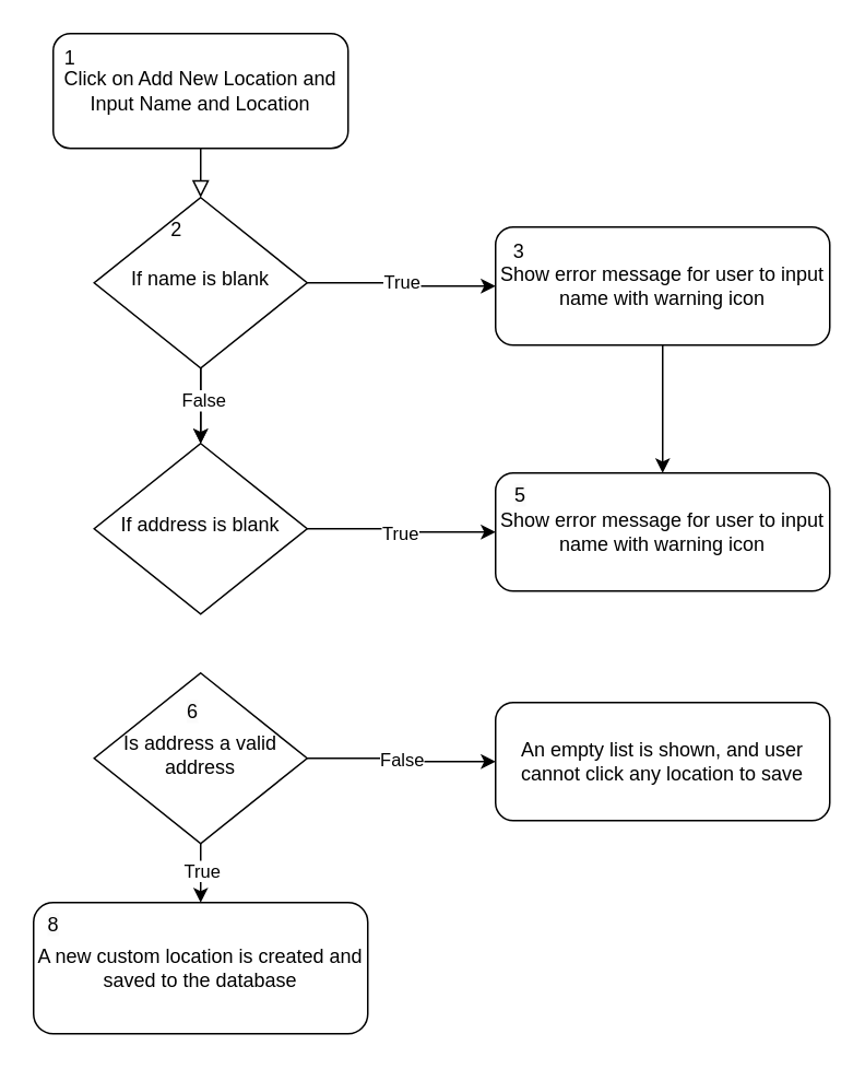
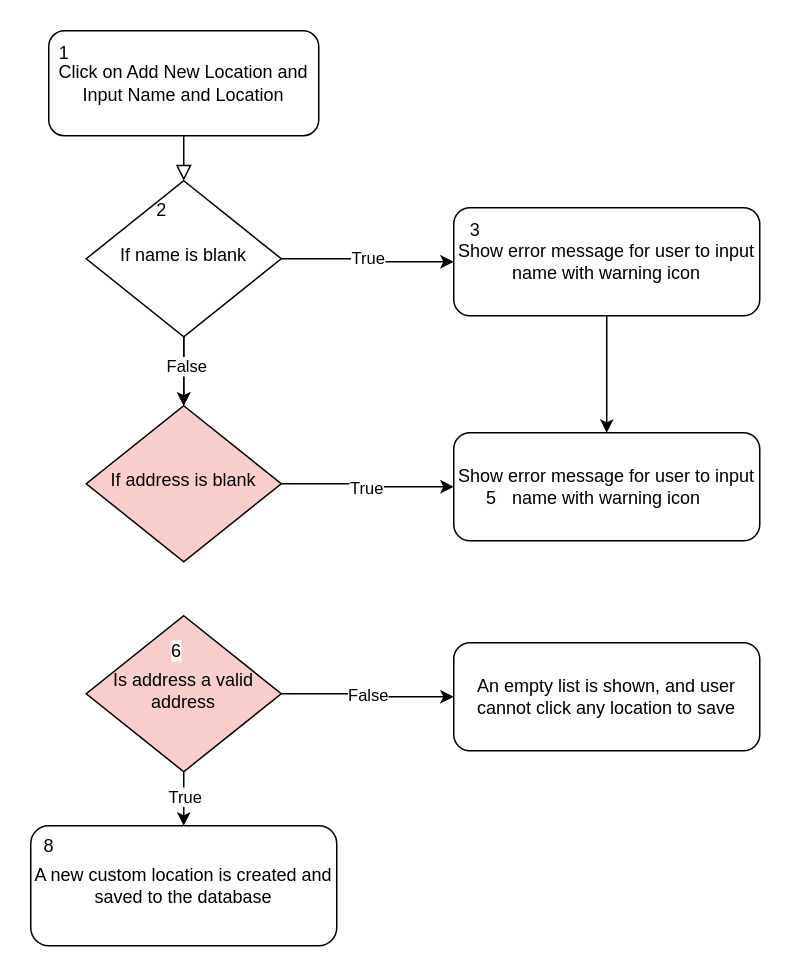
  <mxCell id="0" />
  <mxCell id="1" parent="0" />
  <mxCell id="2" value="" style="rounded=0;html=1;jettySize=auto;orthogonalLoop=1;fontSize=11;endArrow=block;endFill=0;endSize=8;strokeWidth=1;shadow=0;labelBackgroundColor=none;edgeStyle=orthogonalEdgeStyle;" edge="1" parent="1" source="3" target="9"><mxGeometry relative="1" as="geometry" /></mxCell>
  <mxCell id="3" value="&lt;p class=&quot;MsoNormal&quot;&gt;Click on Add New Location and Input Name and Location&lt;/p&gt;" style="rounded=1;whiteSpace=wrap;html=1;fontSize=12;glass=0;strokeWidth=1;shadow=0;" vertex="1" parent="1"><mxGeometry x="32" y="20" width="180" height="70" as="geometry" /></mxCell>
  <mxCell id="4" value="T" style="edgeStyle=orthogonalEdgeStyle;rounded=0;orthogonalLoop=1;jettySize=auto;html=1;exitX=1;exitY=0.5;exitDx=0;exitDy=0;" edge="1" parent="1" source="9" target="11"><mxGeometry relative="1" as="geometry" /></mxCell>
  <mxCell id="5" value="True" style="edgeLabel;html=1;align=center;verticalAlign=middle;resizable=0;points=[];" connectable="0" vertex="1" parent="4"><mxGeometry x="-0.029" y="1" relative="1" as="geometry"><mxPoint as="offset" /></mxGeometry></mxCell>
  <mxCell id="6" style="edgeStyle=orthogonalEdgeStyle;rounded=0;orthogonalLoop=1;jettySize=auto;html=1;exitX=0.5;exitY=1;exitDx=0;exitDy=0;" edge="1" parent="1" source="9" target="14"><mxGeometry relative="1" as="geometry" /></mxCell>
  <mxCell id="7" value="" style="edgeStyle=orthogonalEdgeStyle;rounded=0;orthogonalLoop=1;jettySize=auto;html=1;" edge="1" parent="1" source="9" target="14"><mxGeometry relative="1" as="geometry" /></mxCell>
  <mxCell id="8" value="False" style="edgeLabel;html=1;align=center;verticalAlign=middle;resizable=0;points=[];" connectable="0" vertex="1" parent="7"><mxGeometry x="-0.174" y="1" relative="1" as="geometry"><mxPoint as="offset" /></mxGeometry></mxCell>
  <mxCell id="9" value="&lt;p align=&quot;center&quot; class=&quot;MsoNormal&quot;&gt;If name is blank&lt;/p&gt;" style="rhombus;whiteSpace=wrap;html=1;shadow=0;fontFamily=Helvetica;fontSize=12;align=center;strokeWidth=1;spacing=6;spacingTop=-4;" vertex="1" parent="1"><mxGeometry x="57" y="120" width="130" height="104" as="geometry" /></mxCell>
  <mxCell id="10" value="" style="edgeStyle=orthogonalEdgeStyle;rounded=0;orthogonalLoop=1;jettySize=auto;html=1;" edge="1" parent="1" source="11" target="15"><mxGeometry relative="1" as="geometry" /></mxCell>
  <mxCell id="11" value="&lt;p align=&quot;center&quot; class=&quot;MsoNormal&quot;&gt;Show error message for user to input name with warning icon&lt;/p&gt;" style="rounded=1;whiteSpace=wrap;html=1;fontSize=12;glass=0;strokeWidth=1;shadow=0;" vertex="1" parent="1"><mxGeometry x="302" y="138" width="204" height="72" as="geometry" /></mxCell>
  <mxCell id="12" style="edgeStyle=orthogonalEdgeStyle;rounded=0;orthogonalLoop=1;jettySize=auto;html=1;" edge="1" parent="1" source="14" target="15"><mxGeometry relative="1" as="geometry" /></mxCell>
  <mxCell id="13" value="True" style="edgeLabel;html=1;align=center;verticalAlign=middle;resizable=0;points=[];" connectable="0" vertex="1" parent="12"><mxGeometry x="-0.038" y="-2" relative="1" as="geometry"><mxPoint as="offset" /></mxGeometry></mxCell>
- <mxCell id="14" value="&lt;p align=&quot;center&quot; class=&quot;MsoNormal&quot;&gt;If address is blank&lt;/p&gt;" style="rhombus;whiteSpace=wrap;html=1;shadow=0;fontFamily=Helvetica;fontSize=12;align=center;strokeWidth=1;spacing=6;spacingTop=-4;" vertex="1" parent="1"><mxGeometry x="57" y="270" width="130" height="104" as="geometry" /></mxCell>
+ <mxCell id="14" value="&lt;p align=&quot;center&quot; class=&quot;MsoNormal&quot;&gt;If address is blank&lt;/p&gt;" style="rhombus;whiteSpace=wrap;html=1;shadow=0;fontFamily=Helvetica;fontSize=12;align=center;strokeWidth=1;spacing=6;spacingTop=-4;fillColor=#f8cecc;" vertex="1" parent="1"><mxGeometry x="57" y="270" width="130" height="104" as="geometry" /></mxCell>
  <mxCell id="15" value="&lt;p align=&quot;center&quot; class=&quot;MsoNormal&quot;&gt;Show error message for user to input name with warning icon&lt;/p&gt;" style="rounded=1;whiteSpace=wrap;html=1;fontSize=12;glass=0;strokeWidth=1;shadow=0;" vertex="1" parent="1"><mxGeometry x="302" y="288" width="204" height="72" as="geometry" /></mxCell>
  <mxCell id="16" style="edgeStyle=orthogonalEdgeStyle;rounded=0;orthogonalLoop=1;jettySize=auto;html=1;" edge="1" parent="1" source="20" target="21"><mxGeometry relative="1" as="geometry" /></mxCell>
  <mxCell id="17" value="True" style="edgeLabel;html=1;align=center;verticalAlign=middle;resizable=0;points=[];" connectable="0" vertex="1" parent="16"><mxGeometry x="-0.279" relative="1" as="geometry"><mxPoint as="offset" /></mxGeometry></mxCell>
  <mxCell id="18" style="edgeStyle=orthogonalEdgeStyle;rounded=0;orthogonalLoop=1;jettySize=auto;html=1;" edge="1" parent="1" source="20" target="22"><mxGeometry relative="1" as="geometry" /></mxCell>
  <mxCell id="19" value="False" style="edgeLabel;html=1;align=center;verticalAlign=middle;resizable=0;points=[];" connectable="0" vertex="1" parent="18"><mxGeometry x="-0.032" relative="1" as="geometry"><mxPoint as="offset" /></mxGeometry></mxCell>
- <mxCell id="20" value="&lt;p align=&quot;center&quot; class=&quot;MsoNormal&quot;&gt;Is address a valid address&lt;/p&gt;" style="rhombus;whiteSpace=wrap;html=1;shadow=0;fontFamily=Helvetica;fontSize=12;align=center;strokeWidth=1;spacing=6;spacingTop=-4;" vertex="1" parent="1"><mxGeometry x="57" y="410" width="130" height="104" as="geometry" /></mxCell>
+ <mxCell id="20" value="&lt;p align=&quot;center&quot; class=&quot;MsoNormal&quot;&gt;Is address a valid address&lt;/p&gt;" style="rhombus;whiteSpace=wrap;html=1;shadow=0;fontFamily=Helvetica;fontSize=12;align=center;strokeWidth=1;spacing=6;spacingTop=-4;fillColor=#f8cecc;" vertex="1" parent="1"><mxGeometry x="57" y="410" width="130" height="104" as="geometry" /></mxCell>
  <mxCell id="21" value="&lt;p align=&quot;center&quot; class=&quot;MsoNormal&quot;&gt;A new custom location is created and saved to the database&lt;/p&gt;" style="rounded=1;whiteSpace=wrap;html=1;fontSize=12;glass=0;strokeWidth=1;shadow=0;" vertex="1" parent="1"><mxGeometry x="20" y="550" width="204" height="80" as="geometry" /></mxCell>
  <mxCell id="22" value="&lt;p align=&quot;center&quot; class=&quot;MsoNormal&quot;&gt;An empty list is shown, and user cannot click any location to save&lt;/p&gt;" style="rounded=1;whiteSpace=wrap;html=1;fontSize=12;glass=0;strokeWidth=1;shadow=0;" vertex="1" parent="1"><mxGeometry x="302" y="428" width="204" height="72" as="geometry" /></mxCell>
  <mxCell id="23" value="1" style="text;html=1;align=center;verticalAlign=middle;resizable=0;points=[];autosize=1;strokeColor=none;fillColor=none;" vertex="1" parent="1"><mxGeometry x="27" y="20" width="30" height="30" as="geometry" /></mxCell>
  <mxCell id="24" value="2" style="text;html=1;align=center;verticalAlign=middle;resizable=0;points=[];autosize=1;strokeColor=none;fillColor=none;" vertex="1" parent="1"><mxGeometry x="92" y="125" width="30" height="30" as="geometry" /></mxCell>
  <mxCell id="25" value="3" style="text;html=1;align=center;verticalAlign=middle;resizable=0;points=[];autosize=1;strokeColor=none;fillColor=none;" vertex="1" parent="1"><mxGeometry x="301" y="138" width="30" height="30" as="geometry" /></mxCell>
- <mxCell id="26" value="&lt;span style=&quot;color: rgb(0, 0, 0); font-family: Helvetica; font-size: 12px; font-style: normal; font-variant-ligatures: normal; font-variant-caps: normal; font-weight: 400; letter-spacing: normal; orphans: 2; text-align: center; text-indent: 0px; text-transform: none; widows: 2; word-spacing: 0px; -webkit-text-stroke-width: 0px; background-color: rgb(251, 251, 251); text-decoration-thickness: initial; text-decoration-style: initial; text-decoration-color: initial; float: none; display: inline !important;&quot;&gt;5&lt;/span&gt;" style="text;whiteSpace=wrap;html=1;" vertex="1" parent="1"><mxGeometry x="312" y="288" width="40" height="40" as="geometry" /></mxCell>
+ <mxCell id="26" value="&lt;span style=&quot;color: rgb(0, 0, 0); font-family: Helvetica; font-size: 12px; font-style: normal; font-variant-ligatures: normal; font-variant-caps: normal; font-weight: 400; letter-spacing: normal; orphans: 2; text-align: center; text-indent: 0px; text-transform: none; widows: 2; word-spacing: 0px; -webkit-text-stroke-width: 0px; background-color: rgb(251, 251, 251); text-decoration-thickness: initial; text-decoration-style: initial; text-decoration-color: initial; float: none; display: inline !important;&quot;&gt;5&lt;/span&gt;" style="text;whiteSpace=wrap;html=1;" vertex="1" parent="1"><mxGeometry x="322" y="318" width="40" height="40" as="geometry" /></mxCell>
  <mxCell id="27" value="&lt;span style=&quot;color: rgb(0, 0, 0); font-family: Helvetica; font-size: 12px; font-style: normal; font-variant-ligatures: normal; font-variant-caps: normal; font-weight: 400; letter-spacing: normal; orphans: 2; text-align: center; text-indent: 0px; text-transform: none; widows: 2; word-spacing: 0px; -webkit-text-stroke-width: 0px; background-color: rgb(251, 251, 251); text-decoration-thickness: initial; text-decoration-style: initial; text-decoration-color: initial; float: none; display: inline !important;&quot;&gt;6&lt;/span&gt;" style="text;whiteSpace=wrap;html=1;" vertex="1" parent="1"><mxGeometry x="112" y="420" width="40" height="40" as="geometry" /></mxCell>
  <mxCell id="28" value="&lt;span style=&quot;color: rgb(0, 0, 0); font-family: Helvetica; font-size: 12px; font-style: normal; font-variant-ligatures: normal; font-variant-caps: normal; font-weight: 400; letter-spacing: normal; orphans: 2; text-align: center; text-indent: 0px; text-transform: none; widows: 2; word-spacing: 0px; -webkit-text-stroke-width: 0px; background-color: rgb(251, 251, 251); text-decoration-thickness: initial; text-decoration-style: initial; text-decoration-color: initial; float: none; display: inline !important;&quot;&gt;8&lt;/span&gt;" style="text;whiteSpace=wrap;html=1;" vertex="1" parent="1"><mxGeometry x="27" y="550" width="40" height="40" as="geometry" /></mxCell>
